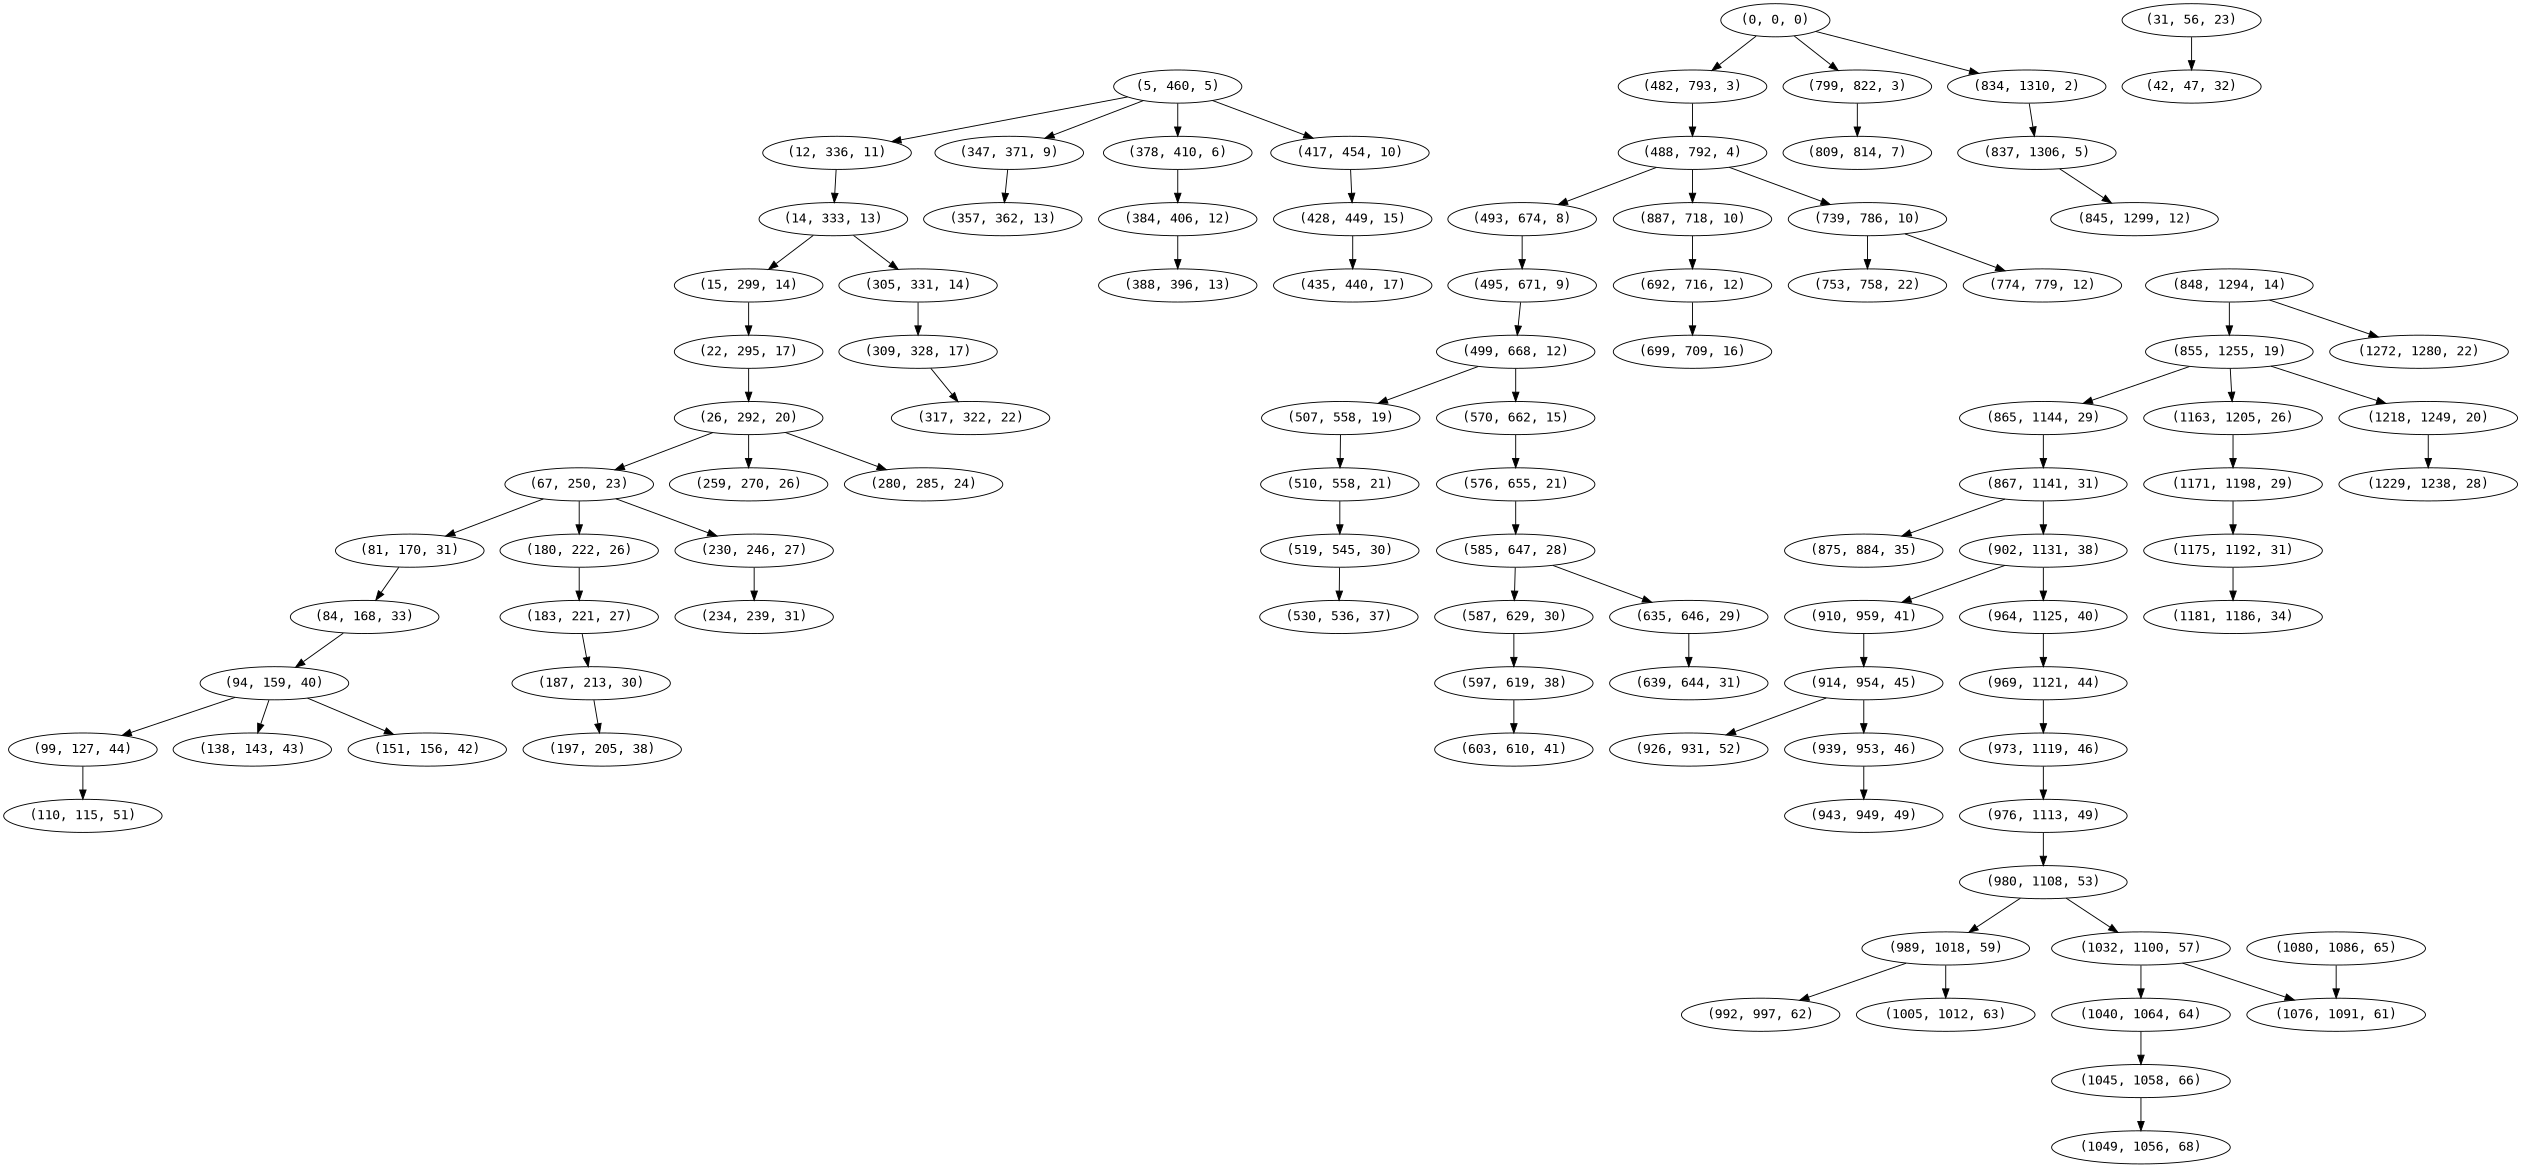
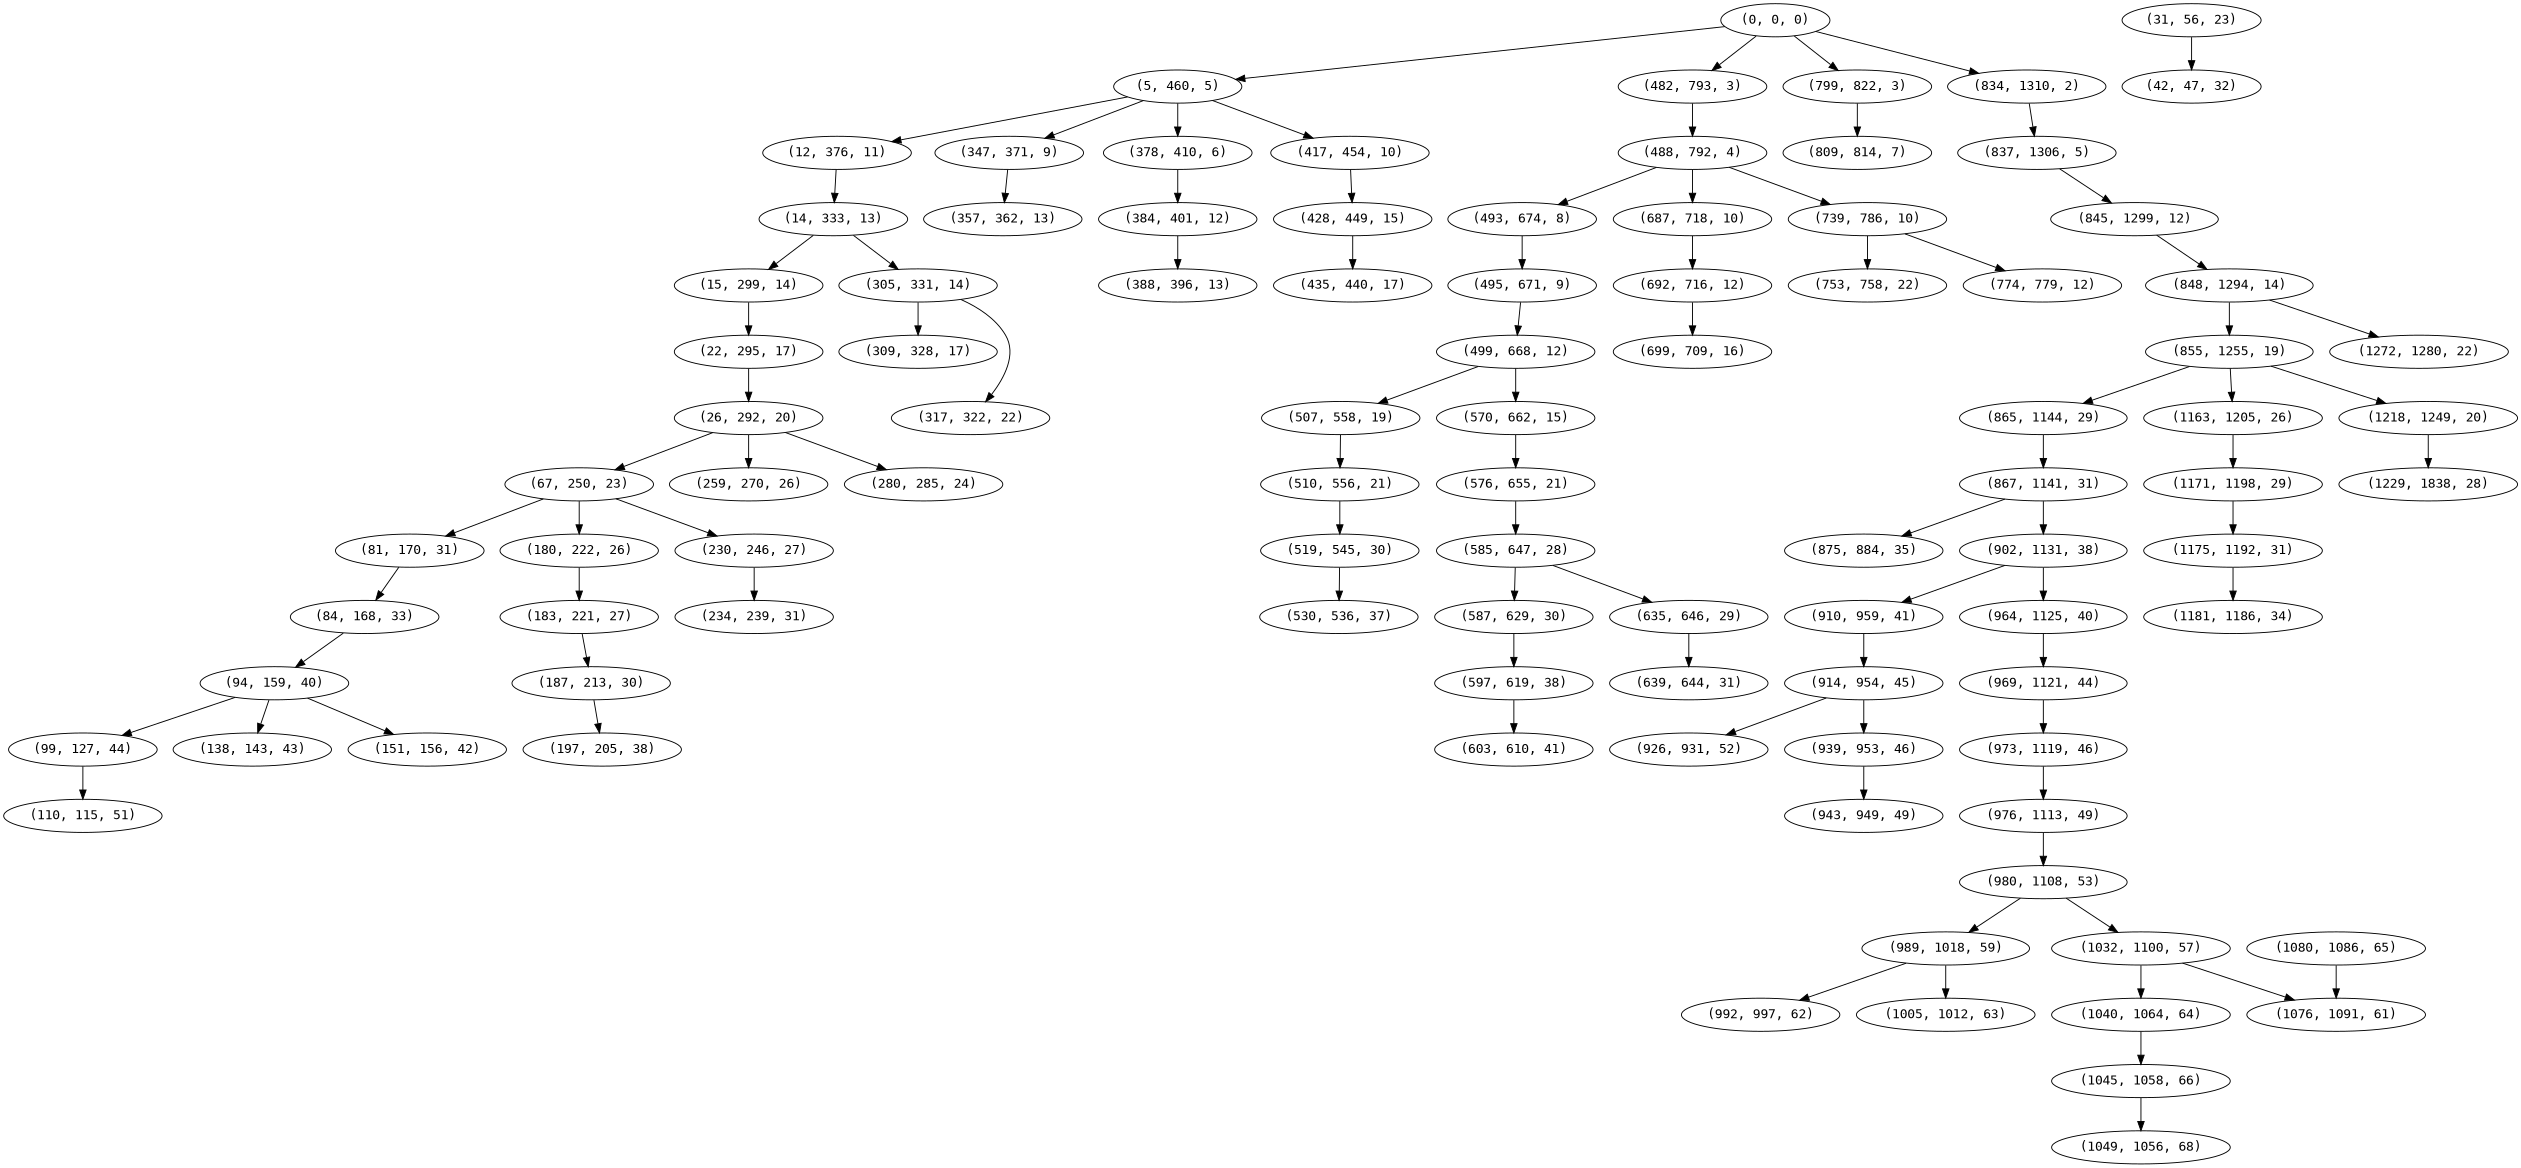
  digraph {
    fontname="DejaVu Sans Mono"
    node [fontname="DejaVu Sans Mono"]
    edge [fontname="DejaVu Sans Mono"]
    "(0, 0, 0)"
    "(5, 460, 5)"
    "(482, 793, 3)"
    "(799, 822, 3)"
    "(834, 1310, 2)"
-   "(12, 336, 11)"
+   "(12, 336, 11)" [label="(12, 376, 11)"]
    "(347, 371, 9)"
    "(378, 410, 6)"
    "(417, 454, 10)"
    "(488, 792, 4)"
    "(809, 814, 7)"
    "(837, 1306, 5)"
    "(14, 333, 13)"
    "(357, 362, 13)"
-   "(384, 401, 12)" [label="(384, 406, 12)"]
+   "(384, 401, 12)"
    "(428, 449, 15)"
    "(15, 299, 14)"
    "(305, 331, 14)"
    "(22, 295, 17)"
    "(309, 328, 17)"
    "(26, 292, 20)"
    "(67, 250, 23)"
    "(259, 270, 26)"
    "(280, 285, 24)"
    "(31, 56, 23)"
    "(42, 47, 32)"
    "(81, 170, 31)"
    "(180, 222, 26)"
    "(230, 246, 27)"
    "(84, 168, 33)"
    "(183, 221, 27)"
    "(234, 239, 31)"
    "(94, 159, 40)"
    "(99, 127, 44)"
    "(138, 143, 43)"
    "(151, 156, 42)"
    "(110, 115, 51)"
    "(187, 213, 30)"
    "(197, 205, 38)"
    "(317, 322, 22)"
    "(388, 396, 13)"
    "(435, 440, 17)"
    "(493, 674, 8)"
-   "(687, 718, 10)" [label="(887, 718, 10)"]
+   "(687, 718, 10)"
    "(739, 786, 10)"
    "(495, 671, 9)"
    "(692, 716, 12)"
    "(753, 758, 22)"
    "(774, 779, 12)"
    "(499, 668, 12)"
    "(507, 558, 19)"
    "(570, 662, 15)"
-   "(510, 556, 21)" [label="(510, 558, 21)"]
+   "(510, 556, 21)"
    "(576, 655, 21)"
    "(519, 545, 30)"
    "(530, 536, 37)"
    "(585, 647, 28)"
    "(587, 629, 30)"
    "(635, 646, 29)"
    "(597, 619, 38)"
    "(639, 644, 31)"
    "(603, 610, 41)"
    "(699, 709, 16)"
    "(845, 1299, 12)"
    "(848, 1294, 14)"
    "(855, 1255, 19)"
    "(1272, 1280, 22)"
    "(865, 1144, 29)"
    "(1163, 1205, 26)"
    "(1218, 1249, 20)"
    "(867, 1141, 31)"
    "(1171, 1198, 29)"
-   "(1229, 1238, 28)"
+   "(1229, 1238, 28)" [label="(1229, 1838, 28)"]
    "(875, 884, 35)"
    "(902, 1131, 38)"
    "(910, 959, 41)"
    "(964, 1125, 40)"
    "(914, 954, 45)"
    "(969, 1121, 44)"
    "(926, 931, 52)"
    "(939, 953, 46)"
    "(943, 949, 49)"
    "(973, 1119, 46)"
    "(976, 1113, 49)"
    "(980, 1108, 53)"
    "(989, 1018, 59)"
    "(1032, 1100, 57)"
    "(992, 997, 62)"
    "(1005, 1012, 63)"
    "(1040, 1064, 64)"
    "(1076, 1091, 61)"
    "(1045, 1058, 66)"
    "(1049, 1056, 68)"
    "(1080, 1086, 65)"
    "(1175, 1192, 31)"
    "(1181, 1186, 34)"
+   "(0, 0, 0)" -> "(5, 460, 5)"
    "(0, 0, 0)" -> "(482, 793, 3)"
    "(0, 0, 0)" -> "(799, 822, 3)"
    "(0, 0, 0)" -> "(834, 1310, 2)"
    "(5, 460, 5)" -> "(12, 336, 11)"
    "(5, 460, 5)" -> "(347, 371, 9)"
    "(5, 460, 5)" -> "(378, 410, 6)"
    "(5, 460, 5)" -> "(417, 454, 10)"
    "(482, 793, 3)" -> "(488, 792, 4)"
    "(799, 822, 3)" -> "(809, 814, 7)"
    "(834, 1310, 2)" -> "(837, 1306, 5)"
    "(12, 336, 11)" -> "(14, 333, 13)"
    "(347, 371, 9)" -> "(357, 362, 13)"
    "(378, 410, 6)" -> "(384, 401, 12)"
    "(417, 454, 10)" -> "(428, 449, 15)"
    "(488, 792, 4)" -> "(493, 674, 8)"
    "(488, 792, 4)" -> "(687, 718, 10)"
    "(488, 792, 4)" -> "(739, 786, 10)"
    "(837, 1306, 5)" -> "(845, 1299, 12)"
    "(14, 333, 13)" -> "(15, 299, 14)"
    "(14, 333, 13)" -> "(305, 331, 14)"
    "(384, 401, 12)" -> "(388, 396, 13)"
    "(428, 449, 15)" -> "(435, 440, 17)"
    "(15, 299, 14)" -> "(22, 295, 17)"
    "(305, 331, 14)" -> "(309, 328, 17)"
    "(22, 295, 17)" -> "(26, 292, 20)"
-   "(309, 328, 17)" -> "(317, 322, 22)"
+   "(305, 331, 14)" -> "(317, 322, 22)"
    "(26, 292, 20)" -> "(67, 250, 23)"
    "(26, 292, 20)" -> "(259, 270, 26)"
    "(26, 292, 20)" -> "(280, 285, 24)"
    "(67, 250, 23)" -> "(81, 170, 31)"
    "(67, 250, 23)" -> "(180, 222, 26)"
    "(67, 250, 23)" -> "(230, 246, 27)"
    "(31, 56, 23)" -> "(42, 47, 32)"
    "(81, 170, 31)" -> "(84, 168, 33)"
    "(180, 222, 26)" -> "(183, 221, 27)"
    "(230, 246, 27)" -> "(234, 239, 31)"
    "(84, 168, 33)" -> "(94, 159, 40)"
    "(183, 221, 27)" -> "(187, 213, 30)"
    "(94, 159, 40)" -> "(99, 127, 44)"
    "(94, 159, 40)" -> "(138, 143, 43)"
    "(94, 159, 40)" -> "(151, 156, 42)"
    "(99, 127, 44)" -> "(110, 115, 51)"
    "(187, 213, 30)" -> "(197, 205, 38)"
    "(493, 674, 8)" -> "(495, 671, 9)"
    "(687, 718, 10)" -> "(692, 716, 12)"
    "(739, 786, 10)" -> "(753, 758, 22)"
    "(739, 786, 10)" -> "(774, 779, 12)"
    "(495, 671, 9)" -> "(499, 668, 12)"
    "(692, 716, 12)" -> "(699, 709, 16)"
    "(499, 668, 12)" -> "(507, 558, 19)"
    "(499, 668, 12)" -> "(570, 662, 15)"
    "(507, 558, 19)" -> "(510, 556, 21)"
    "(570, 662, 15)" -> "(576, 655, 21)"
    "(510, 556, 21)" -> "(519, 545, 30)"
    "(576, 655, 21)" -> "(585, 647, 28)"
    "(519, 545, 30)" -> "(530, 536, 37)"
    "(585, 647, 28)" -> "(587, 629, 30)"
    "(585, 647, 28)" -> "(635, 646, 29)"
    "(587, 629, 30)" -> "(597, 619, 38)"
    "(635, 646, 29)" -> "(639, 644, 31)"
    "(597, 619, 38)" -> "(603, 610, 41)"
+   "(845, 1299, 12)" -> "(848, 1294, 14)"
    "(848, 1294, 14)" -> "(855, 1255, 19)"
    "(848, 1294, 14)" -> "(1272, 1280, 22)"
    "(855, 1255, 19)" -> "(865, 1144, 29)"
    "(855, 1255, 19)" -> "(1163, 1205, 26)"
    "(855, 1255, 19)" -> "(1218, 1249, 20)"
    "(865, 1144, 29)" -> "(867, 1141, 31)"
    "(1163, 1205, 26)" -> "(1171, 1198, 29)"
    "(1218, 1249, 20)" -> "(1229, 1238, 28)"
    "(867, 1141, 31)" -> "(875, 884, 35)"
    "(867, 1141, 31)" -> "(902, 1131, 38)"
    "(1171, 1198, 29)" -> "(1175, 1192, 31)"
    "(902, 1131, 38)" -> "(910, 959, 41)"
    "(902, 1131, 38)" -> "(964, 1125, 40)"
    "(910, 959, 41)" -> "(914, 954, 45)"
    "(964, 1125, 40)" -> "(969, 1121, 44)"
    "(914, 954, 45)" -> "(926, 931, 52)"
    "(914, 954, 45)" -> "(939, 953, 46)"
    "(969, 1121, 44)" -> "(973, 1119, 46)"
    "(939, 953, 46)" -> "(943, 949, 49)"
    "(973, 1119, 46)" -> "(976, 1113, 49)"
    "(976, 1113, 49)" -> "(980, 1108, 53)"
    "(980, 1108, 53)" -> "(989, 1018, 59)"
    "(980, 1108, 53)" -> "(1032, 1100, 57)"
    "(989, 1018, 59)" -> "(992, 997, 62)"
    "(989, 1018, 59)" -> "(1005, 1012, 63)"
    "(1032, 1100, 57)" -> "(1040, 1064, 64)"
    "(1032, 1100, 57)" -> "(1076, 1091, 61)"
    "(1040, 1064, 64)" -> "(1045, 1058, 66)"
    "(1045, 1058, 66)" -> "(1049, 1056, 68)"
    "(1080, 1086, 65)" -> "(1076, 1091, 61)"
    "(1175, 1192, 31)" -> "(1181, 1186, 34)"
  }
